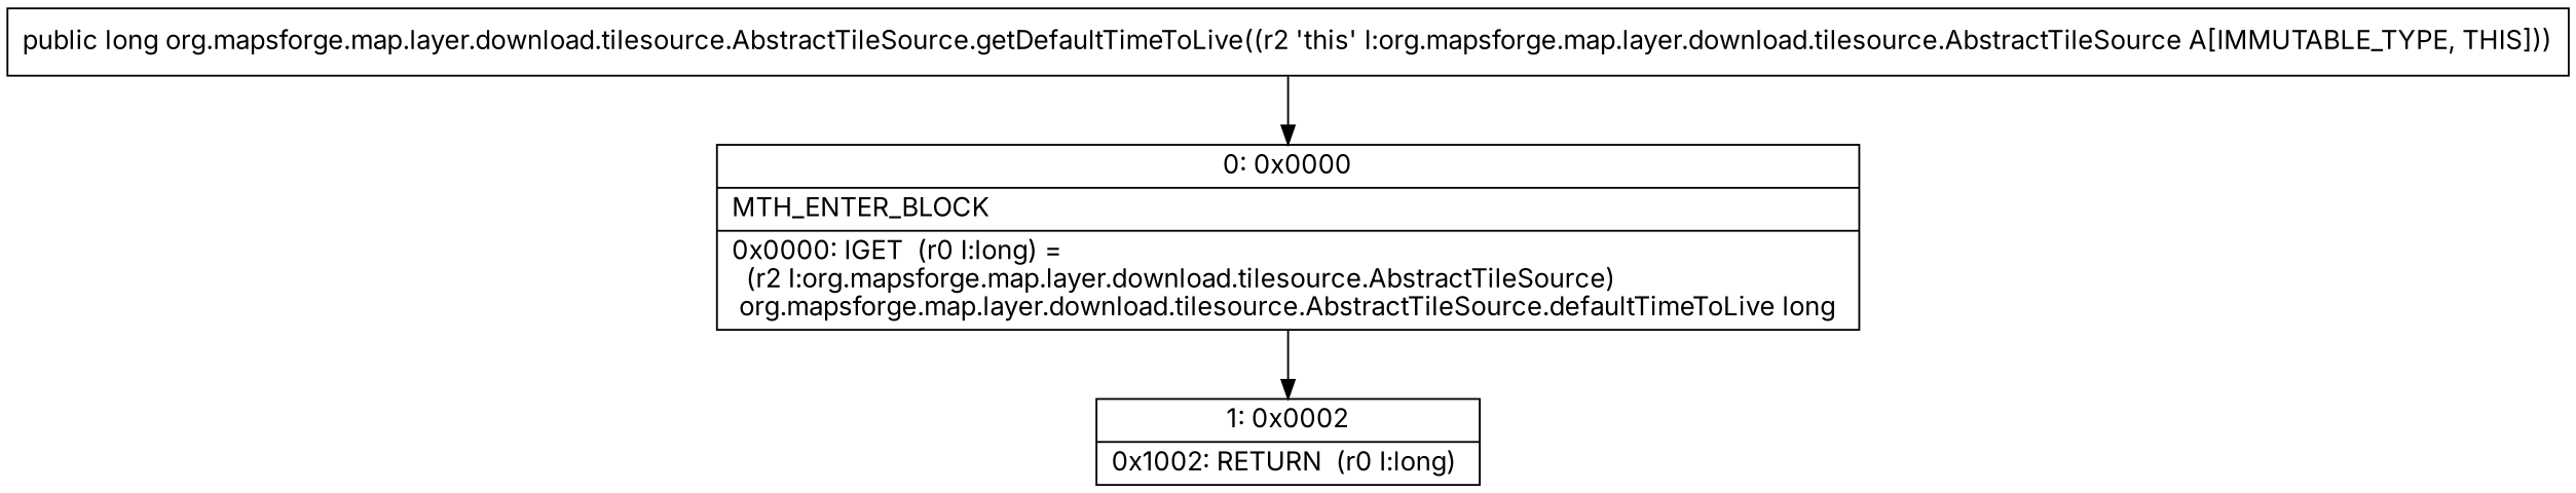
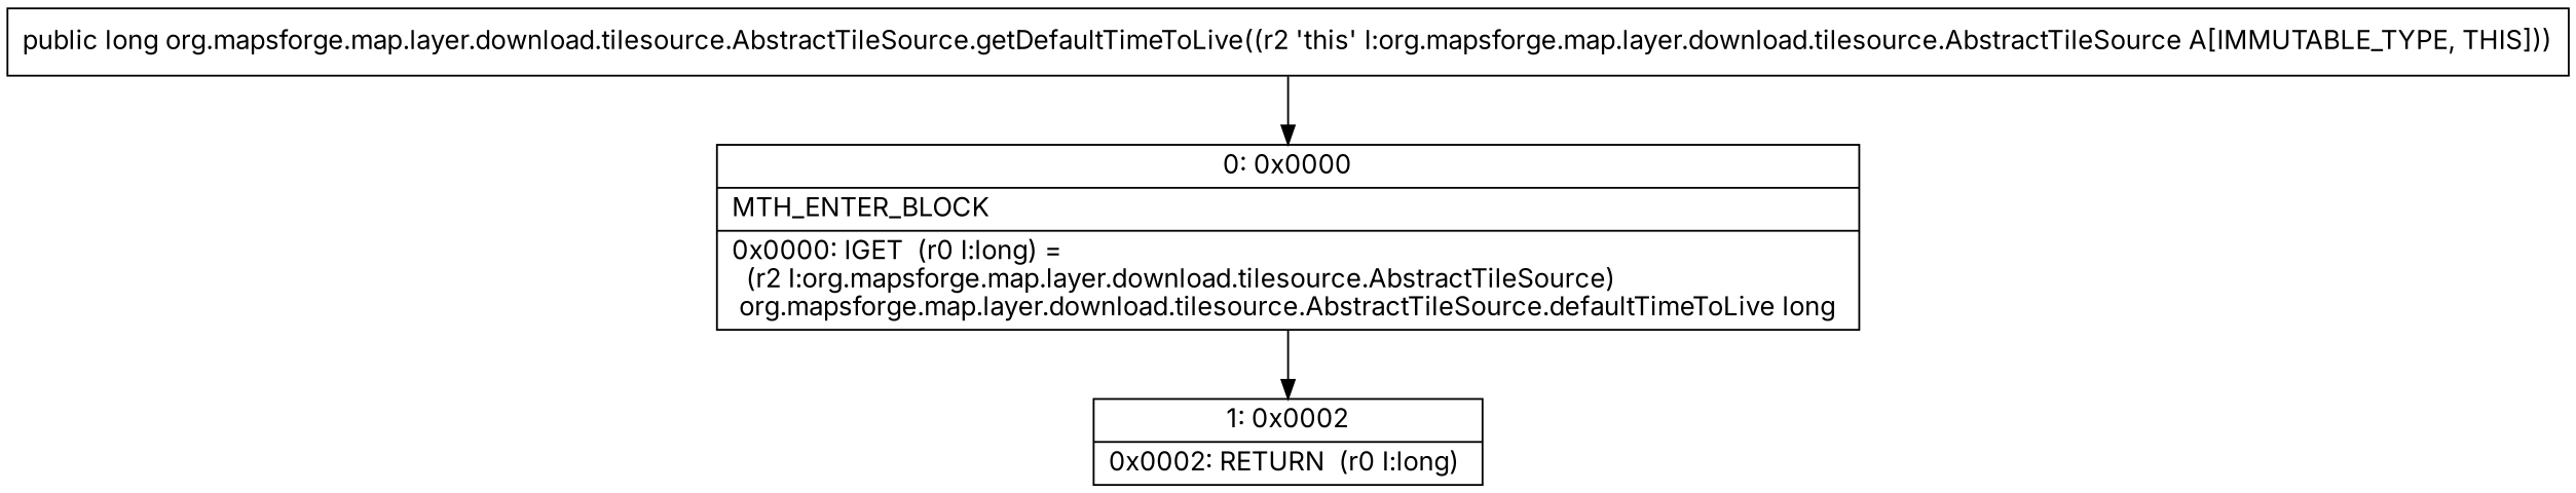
  digraph {
    fontname=Inter
    node [shape=record fontname=Inter]
    edge [fontname=Inter]
    n1 [label="{0\:\ 0x0000|MTH_ENTER_BLOCK\l|0x0000: IGET  (r0 I:long) = \l  (r2 I:org.mapsforge.map.layer.download.tilesource.AbstractTileSource)\l org.mapsforge.map.layer.download.tilesource.AbstractTileSource.defaultTimeToLive long \l}"]
-   n2 [label="{1\:\ 0x0002|0x1002: RETURN  (r0 I:long) \l}"]
+   n2 [label="{1\:\ 0x0002|0x0002: RETURN  (r0 I:long) \l}"]
    n3 [label="{public long org.mapsforge.map.layer.download.tilesource.AbstractTileSource.getDefaultTimeToLive((r2 'this' I:org.mapsforge.map.layer.download.tilesource.AbstractTileSource A[IMMUTABLE_TYPE, THIS])) }"]
    n1 -> n2
    n3 -> n1
  }
